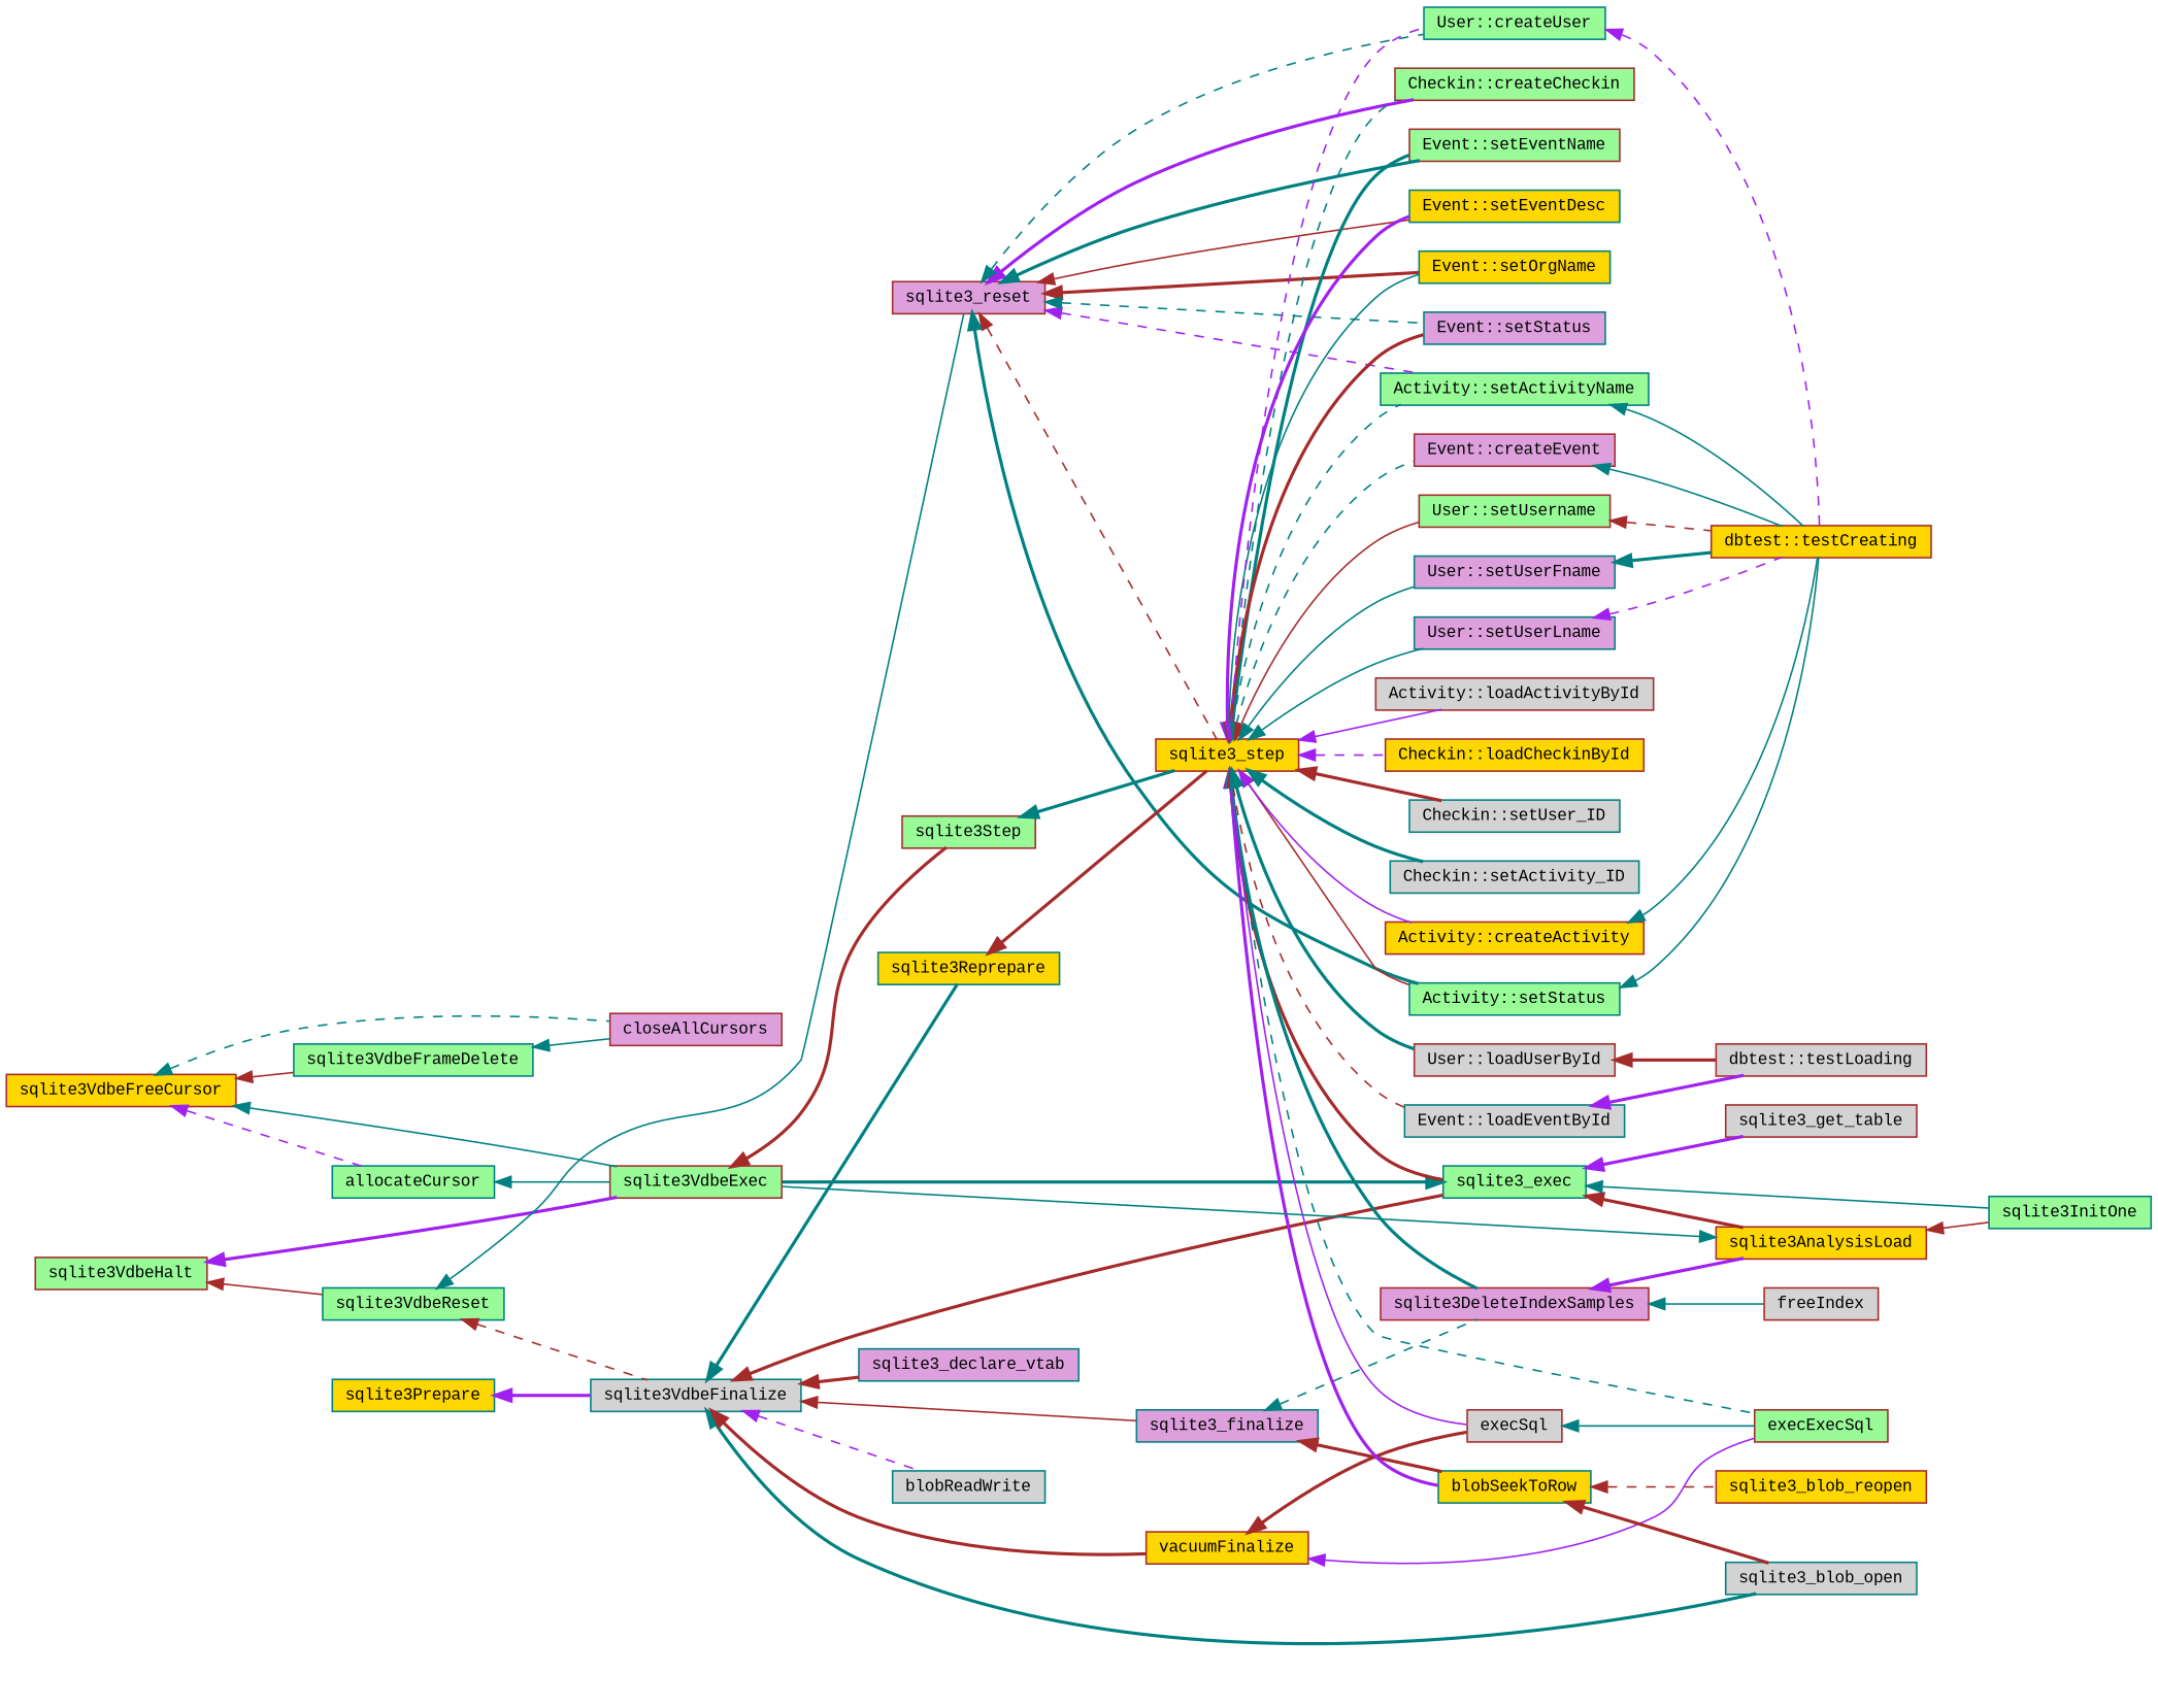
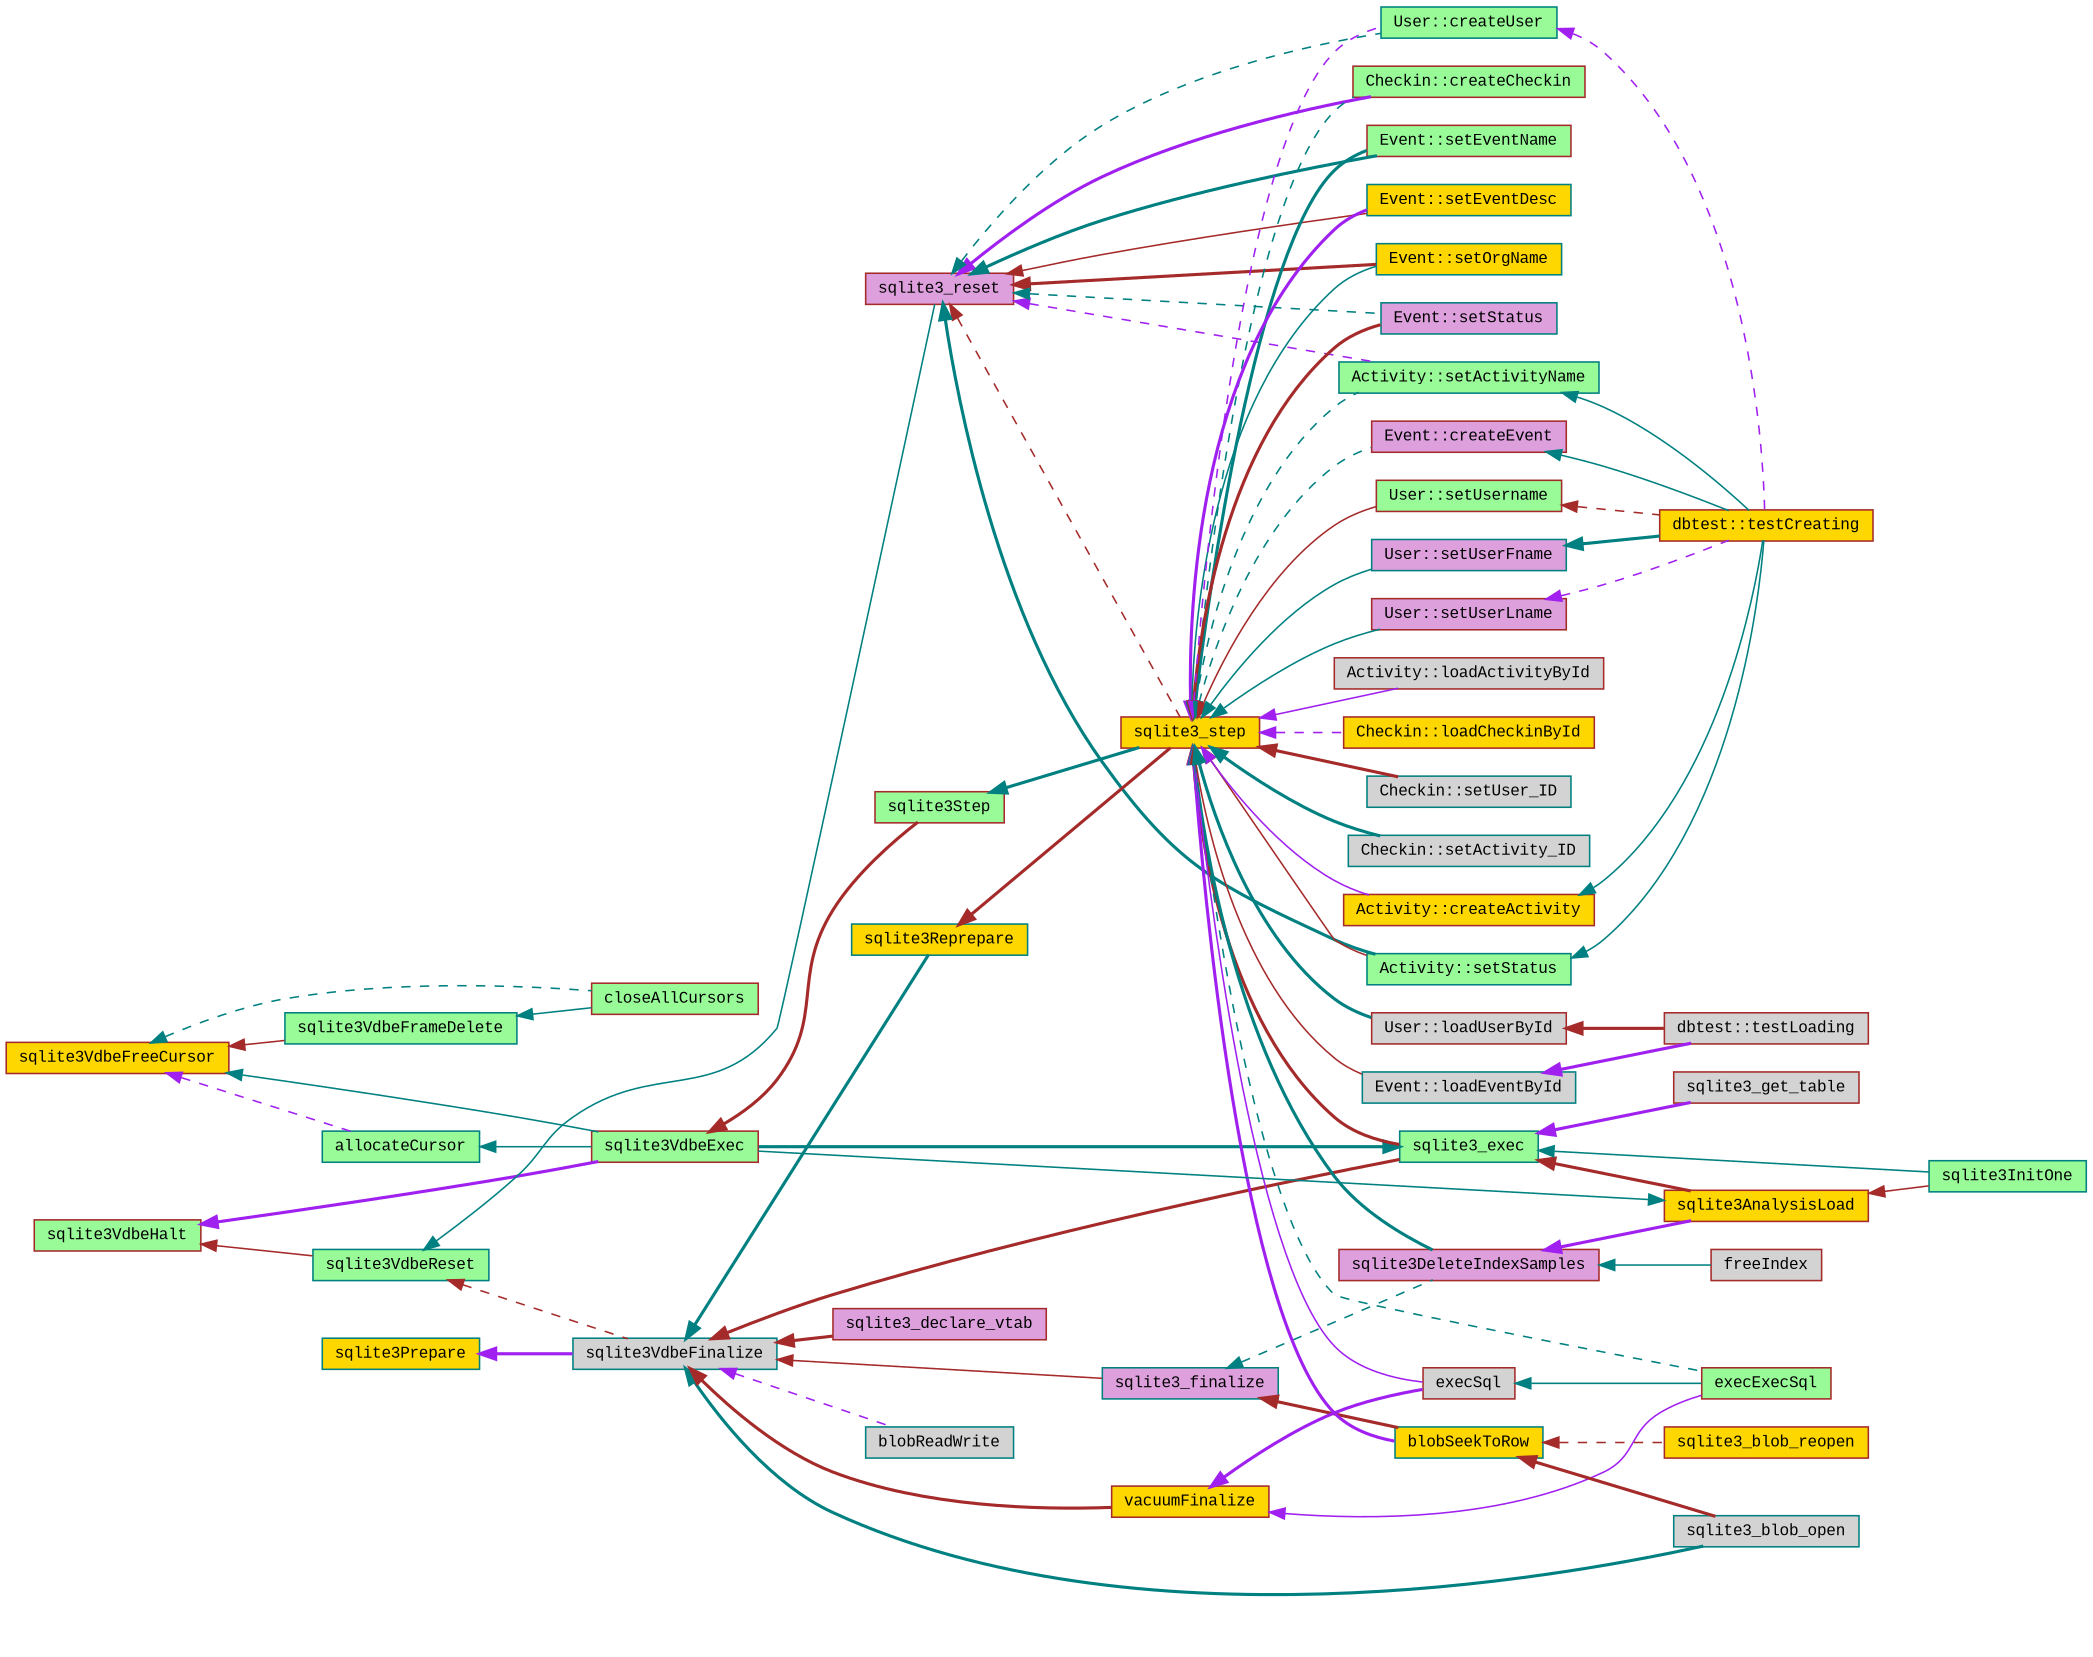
  digraph {
    fontname="Liberation Mono"
    rankdir=LR
    node [color=brown fillcolor=palegreen fontname="Liberation Mono" fontsize=10 shape=record style=filled]
    edge [color=teal dir=back fontname="Liberation Mono" fontsize=10 labelfontname=FreeSans labelfontsize=10 style=bold]
    n1 [fillcolor=gold fontcolor=black height=0.2 label=sqlite3VdbeFreeCursor width=0.4]
    n2 [color=teal height=0.2 label=sqlite3VdbeFrameDelete width=0.4]
-   n3 [fillcolor=plum height=0.2 label=closeAllCursors width=0.4]
+   n3 [height=0.2 label=closeAllCursors width=0.4]
    n4 [height=0.2 label=sqlite3VdbeExec width=0.4]
    n5 [color=teal height=0.2 label=allocateCursor width=0.4]
    n6 [height=0.2 label=sqlite3Step width=0.4]
    n7 [height=0.2 label=sqlite3VdbeHalt width=0.4]
    n8 [color=teal height=0.2 label=sqlite3VdbeReset width=0.4]
    n9 [color=teal fillcolor=lightgrey height=0.2 label=sqlite3VdbeFinalize width=0.4]
    n10 [fillcolor=plum height=0.2 label=sqlite3_reset width=0.4]
    n11 [color=teal fillcolor=plum height=0.2 label=sqlite3_finalize width=0.4]
    n12 [color=teal fillcolor=lightgrey height=0.2 label=sqlite3_blob_open width=0.4]
    n13 [color=teal height=0.2 label=sqlite3_exec width=0.4]
    n14 [color=teal fillcolor=lightgrey height=0.2 label=blobReadWrite width=0.4]
    n15 [color=teal fillcolor=gold height=0.2 label=sqlite3Reprepare width=0.4]
    n16 [fillcolor=gold height=0.2 label=vacuumFinalize width=0.4]
-   n17 [color=teal fillcolor=plum height=0.2 label=sqlite3_declare_vtab width=0.4]
+   n17 [fillcolor=plum height=0.2 label=sqlite3_declare_vtab width=0.4]
    n18 [fillcolor=gold height=0.2 label=sqlite3_step width=0.4]
    n19 [color=teal height=0.2 label="Activity::setActivityName" width=0.4]
    n20 [color=teal height=0.2 label="Activity::setStatus" width=0.4]
    n21 [height=0.2 label="Checkin::createCheckin" width=0.4]
    n22 [height=0.2 label="Event::setEventName" width=0.4]
    n23 [color=teal fillcolor=gold height=0.2 label="Event::setEventDesc" width=0.4]
    n24 [color=teal fillcolor=gold height=0.2 label="Event::setOrgName" width=0.4]
    n25 [color=teal fillcolor=plum height=0.2 label="Event::setStatus" width=0.4]
    n26 [color=teal height=0.2 label="User::createUser" width=0.4]
    n27 [color=teal fillcolor=gold height=0.2 label=blobSeekToRow width=0.4]
    n28 [fillcolor=plum height=0.2 label=sqlite3DeleteIndexSamples width=0.4]
    n29 [fillcolor=gold height=0.2 label=sqlite3AnalysisLoad width=0.4]
    n30 [color=teal height=0.2 label=sqlite3InitOne width=0.4]
    n31 [fillcolor=lightgrey height=0.2 label=sqlite3_get_table width=0.4]
    n32 [color=teal fillcolor=gold height=0.2 label=sqlite3Prepare width=0.4]
    n33 [fillcolor=lightgrey height=0.2 label=execSql width=0.4]
    n34 [height=0.2 label=execExecSql width=0.4]
    n35 [fillcolor=gold height=0.2 label=sqlite3_blob_reopen width=0.4]
    n36 [fillcolor=lightgrey height=0.2 label=freeIndex width=0.4]
    n37 [fillcolor=gold height=0.2 label="Activity::createActivity" width=0.4]
    n38 [fillcolor=lightgrey height=0.2 label="Activity::loadActivityById" width=0.4]
    n39 [fillcolor=gold height=0.2 label="Checkin::loadCheckinById" width=0.4]
    n40 [color=teal fillcolor=lightgrey height=0.2 label="Checkin::setUser_ID" width=0.4]
    n41 [color=teal fillcolor=lightgrey height=0.2 label="Checkin::setActivity_ID" width=0.4]
    n42 [fillcolor=plum height=0.2 label="Event::createEvent" width=0.4]
    n43 [color=teal fillcolor=lightgrey height=0.2 label="Event::loadEventById" width=0.4]
    n44 [fillcolor=lightgrey height=0.2 label="User::loadUserById" width=0.4]
    n45 [height=0.2 label="User::setUsername" width=0.4]
    n46 [color=teal fillcolor=plum height=0.2 label="User::setUserFname" width=0.4]
-   n47 [color=teal fillcolor=plum height=0.2 label="User::setUserLname" width=0.4]
+   n47 [fillcolor=plum height=0.2 label="User::setUserLname" width=0.4]
    n48 [fillcolor=gold height=0.2 label="dbtest::testCreating" width=0.4]
    n49 [fillcolor=lightgrey height=0.2 label="dbtest::testLoading" width=0.4]
    n1 -> n2 [color=brown style=solid]
    n1 -> n3 [style=dashed]
    n1 -> n4 [style=solid]
    n1 -> n5 [color=purple style=dashed]
    n2 -> n3 [style=solid]
    n4 -> n6 [color=brown]
    n5 -> n4 [style=solid]
    n6 -> n18
    n7 -> n4 [color=purple]
    n7 -> n8 [color=brown style=solid]
    n8 -> n9 [color=brown style=dashed]
    n8 -> n10 [style=solid]
    n9 -> n11 [color=brown style=solid]
    n9 -> n12
    n9 -> n13 [color=brown]
    n9 -> n14 [color=purple style=dashed]
    n9 -> n15
    n9 -> n16 [color=brown]
    n9 -> n17 [color=brown]
    n10 -> n18 [color=brown style=dashed]
    n10 -> n19 [color=purple style=dashed]
    n10 -> n20
    n10 -> n21 [color=purple]
    n10 -> n22
    n10 -> n23 [color=brown style=solid]
    n10 -> n24 [color=brown]
    n10 -> n25 [style=dashed]
    n10 -> n26 [style=dashed]
    n11 -> n27 [color=brown]
    n11 -> n28 [style=dashed]
    n13 -> n4
    n13 -> n29 [color=brown]
    n13 -> n30 [style=solid]
    n13 -> n31 [color=purple]
    n15 -> n18 [color=brown]
-   n16 -> n33 [color=brown]
+   n16 -> n33 [color=purple]
    n16 -> n34 [color=purple style=solid]
    n18 -> n13 [color=brown]
    n18 -> n19 [style=dashed]
    n18 -> n20 [color=brown style=solid]
    n18 -> n21 [style=dashed]
    n18 -> n22
    n18 -> n23 [color=purple]
    n18 -> n24 [style=solid]
    n18 -> n25 [color=brown]
    n18 -> n26 [color=purple style=dashed]
    n18 -> n27 [color=purple]
    n18 -> n28
    n18 -> n33 [color=purple style=solid]
    n18 -> n34 [style=dashed]
    n18 -> n37 [color=purple style=solid]
    n18 -> n38 [color=purple style=solid]
    n18 -> n39 [color=purple style=dashed]
    n18 -> n40 [color=brown]
    n18 -> n41
    n18 -> n42 [style=dashed]
-   n18 -> n43 [color=brown style=dashed]
+   n18 -> n43 [color=brown style=solid]
    n18 -> n44
    n18 -> n45 [color=brown style=solid]
    n18 -> n46 [style=solid]
    n18 -> n47 [style=solid]
    n19 -> n48 [style=solid]
    n20 -> n48 [style=solid]
    n26 -> n48 [color=purple style=dashed]
    n27 -> n12 [color=brown]
    n27 -> n35 [color=brown style=dashed]
    n28 -> n29 [color=purple]
    n28 -> n36 [style=solid]
    n29 -> n4 [style=solid]
    n29 -> n30 [color=brown style=solid]
    n32 -> n9 [color=purple]
    n33 -> n34 [style=solid]
    n37 -> n48 [style=solid]
    n42 -> n48 [style=solid]
    n43 -> n49 [color=purple]
    n44 -> n49 [color=brown]
    n45 -> n48 [color=brown style=dashed]
    n46 -> n48
    n47 -> n48 [color=purple style=dashed]
  }
